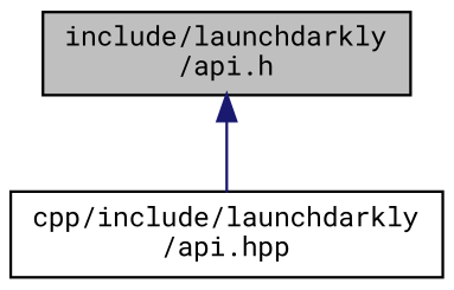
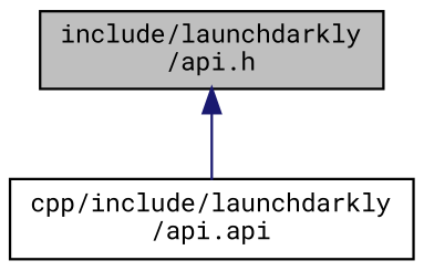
  digraph {
    fontname="Roboto Mono"
    node [color=black fontname="Roboto Mono" fontsize=10 shape=record style=filled]
    n1 [fillcolor=grey75 fontcolor=black height=0.2 label="include/launchdarkly\l/api.h" width=0.4]
-   n2 [fillcolor=white height=0.2 label="cpp/include/launchdarkly\l/api.hpp" width=0.4]
+   n2 [fillcolor=white height=0.2 label="cpp/include/launchdarkly\l/api.api" width=0.4]
    n1 -> n2 [color=midnightblue dir=back fontname="Roboto Mono" fontsize=10 labelfontname=Helvetica labelfontsize=10 style=solid]
  }
